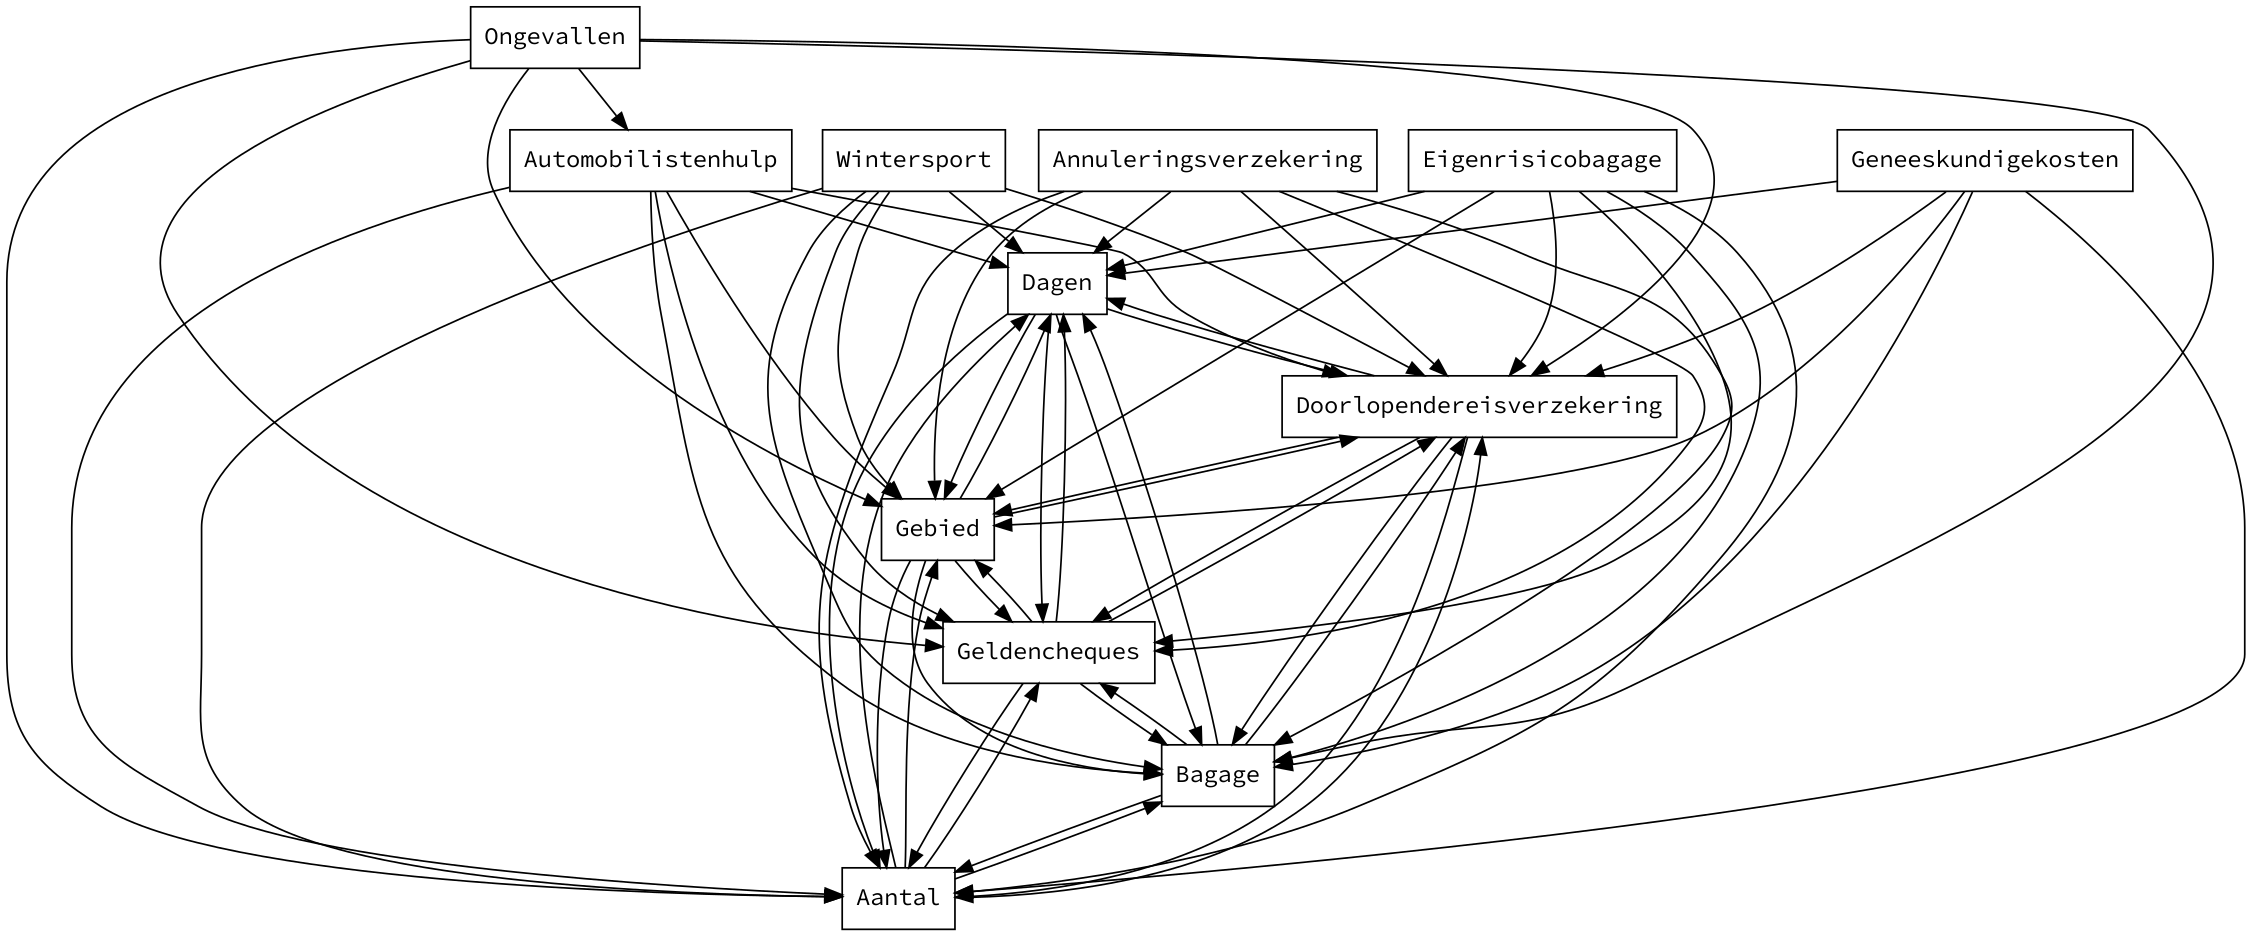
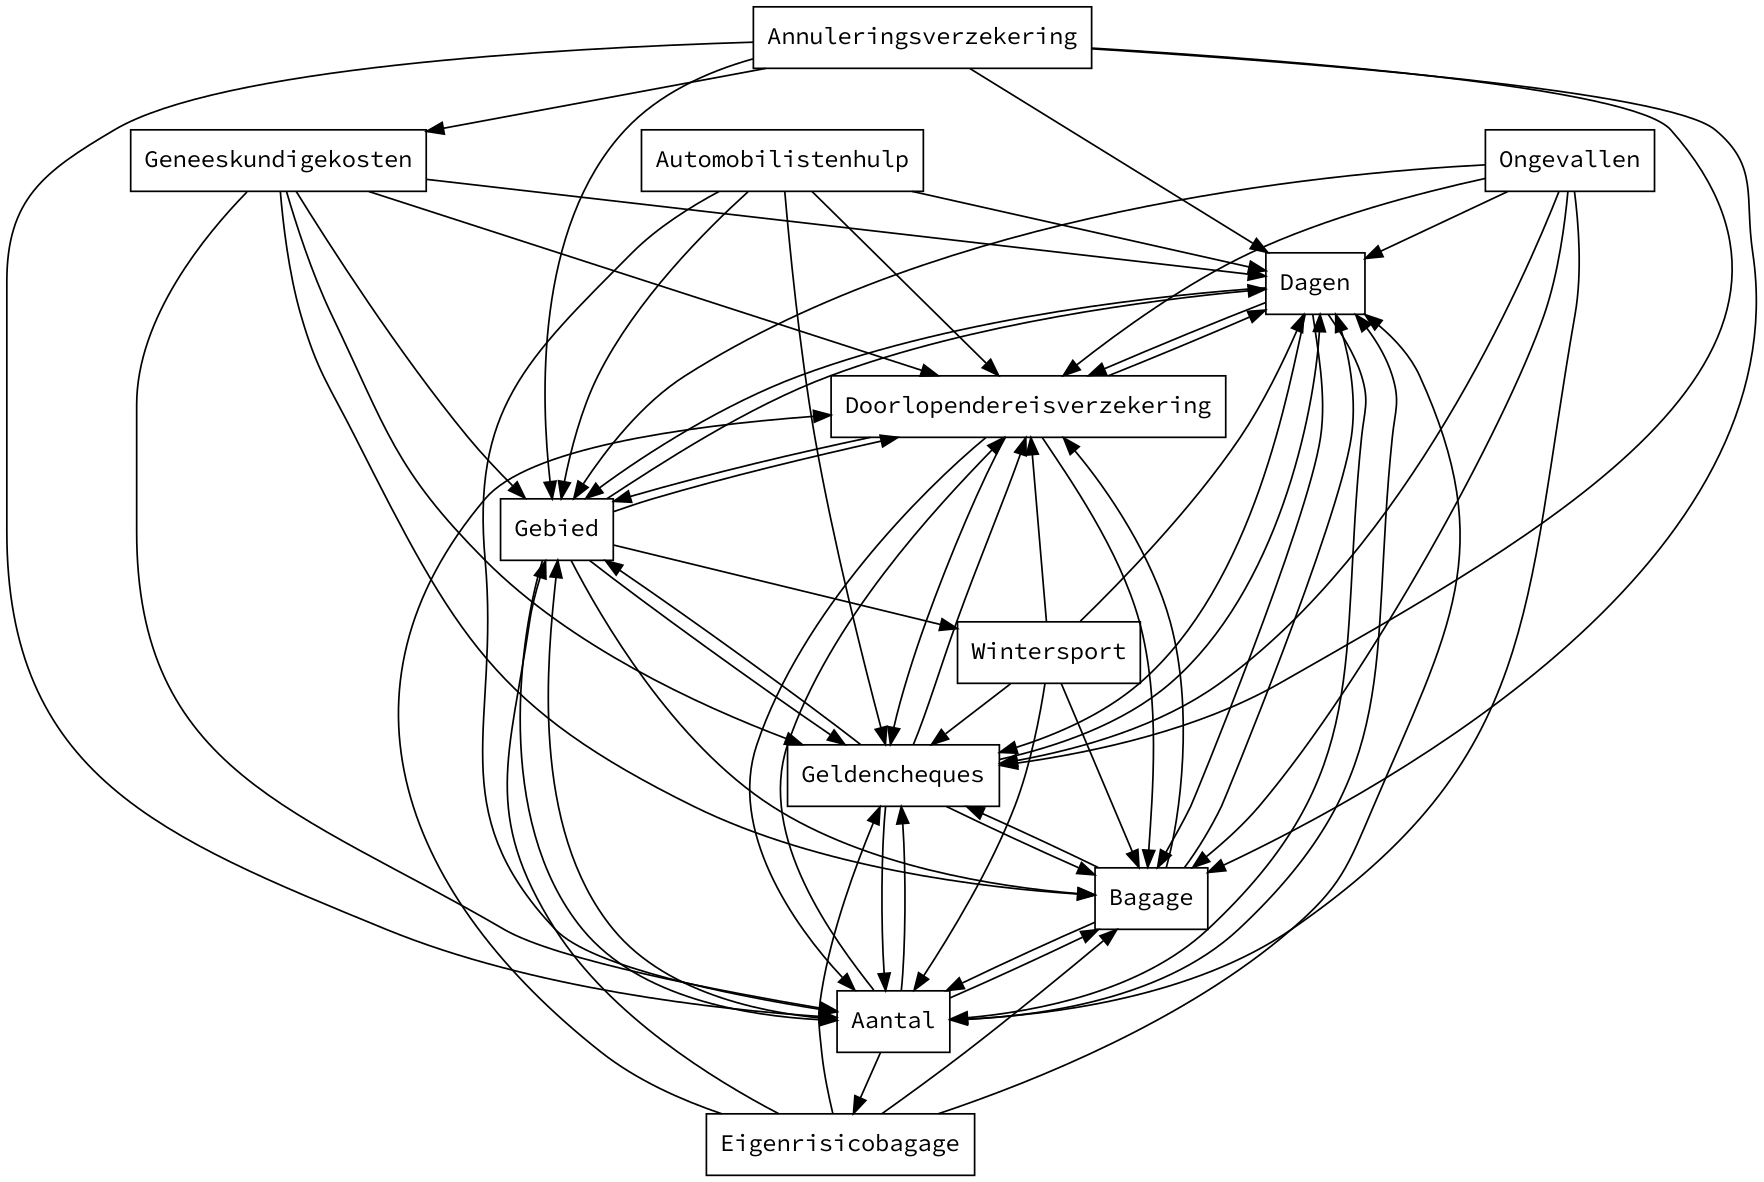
  digraph {
    fontname="Source Code Pro"
    rankdir=TB
    node [fontname="Source Code Pro" shape=box]
    edge [arrowhead=normal fontname="Source Code Pro"]
    n1 [label=Annuleringsverzekering]
    n2 [label=Dagen]
    n3 [label=Doorlopendereisverzekering]
    n4 [label=Aantal]
    n5 [label=Bagage]
    n6 [label=Geldencheques]
    n7 [label=Gebied]
    n8 [label=Eigenrisicobagage]
    n9 [label=Wintersport]
    n10 [label=Automobilistenhulp]
    n11 [label=Ongevallen]
    n12 [label=Geneeskundigekosten]
    n1 -> n2
-   n1 -> n3
+   n1 -> n12
    n1 -> n4
    n1 -> n5
    n1 -> n6
    n1 -> n7
    n2 -> n3
    n2 -> n4
    n2 -> n5
    n2 -> n6
    n2 -> n7
    n3 -> n2
    n3 -> n4
    n3 -> n5
    n3 -> n6
    n3 -> n7
    n4 -> n2
    n4 -> n3
    n4 -> n5
    n4 -> n6
    n4 -> n7
    n5 -> n2
    n5 -> n3
    n5 -> n4
    n5 -> n6
    n6 -> n2
    n6 -> n3
    n6 -> n4
    n6 -> n5
    n6 -> n7
    n7 -> n2
    n7 -> n3
    n7 -> n4
    n7 -> n5
    n7 -> n6
    n8 -> n2
    n8 -> n3
-   n8 -> n4
+   n4 -> n8
    n8 -> n5
    n8 -> n6
    n8 -> n7
    n9 -> n2
    n9 -> n3
    n9 -> n4
    n9 -> n5
    n9 -> n6
-   n9 -> n7
+   n7 -> n9
    n10 -> n2
    n10 -> n3
    n10 -> n4
-   n10 -> n5
    n10 -> n6
    n10 -> n7
-   n11 -> n10
+   n11 -> n2
    n11 -> n3
    n11 -> n4
    n11 -> n5
    n11 -> n6
    n11 -> n7
    n12 -> n2
    n12 -> n3
    n12 -> n4
    n12 -> n5
+   n12 -> n6
    n12 -> n7
  }
